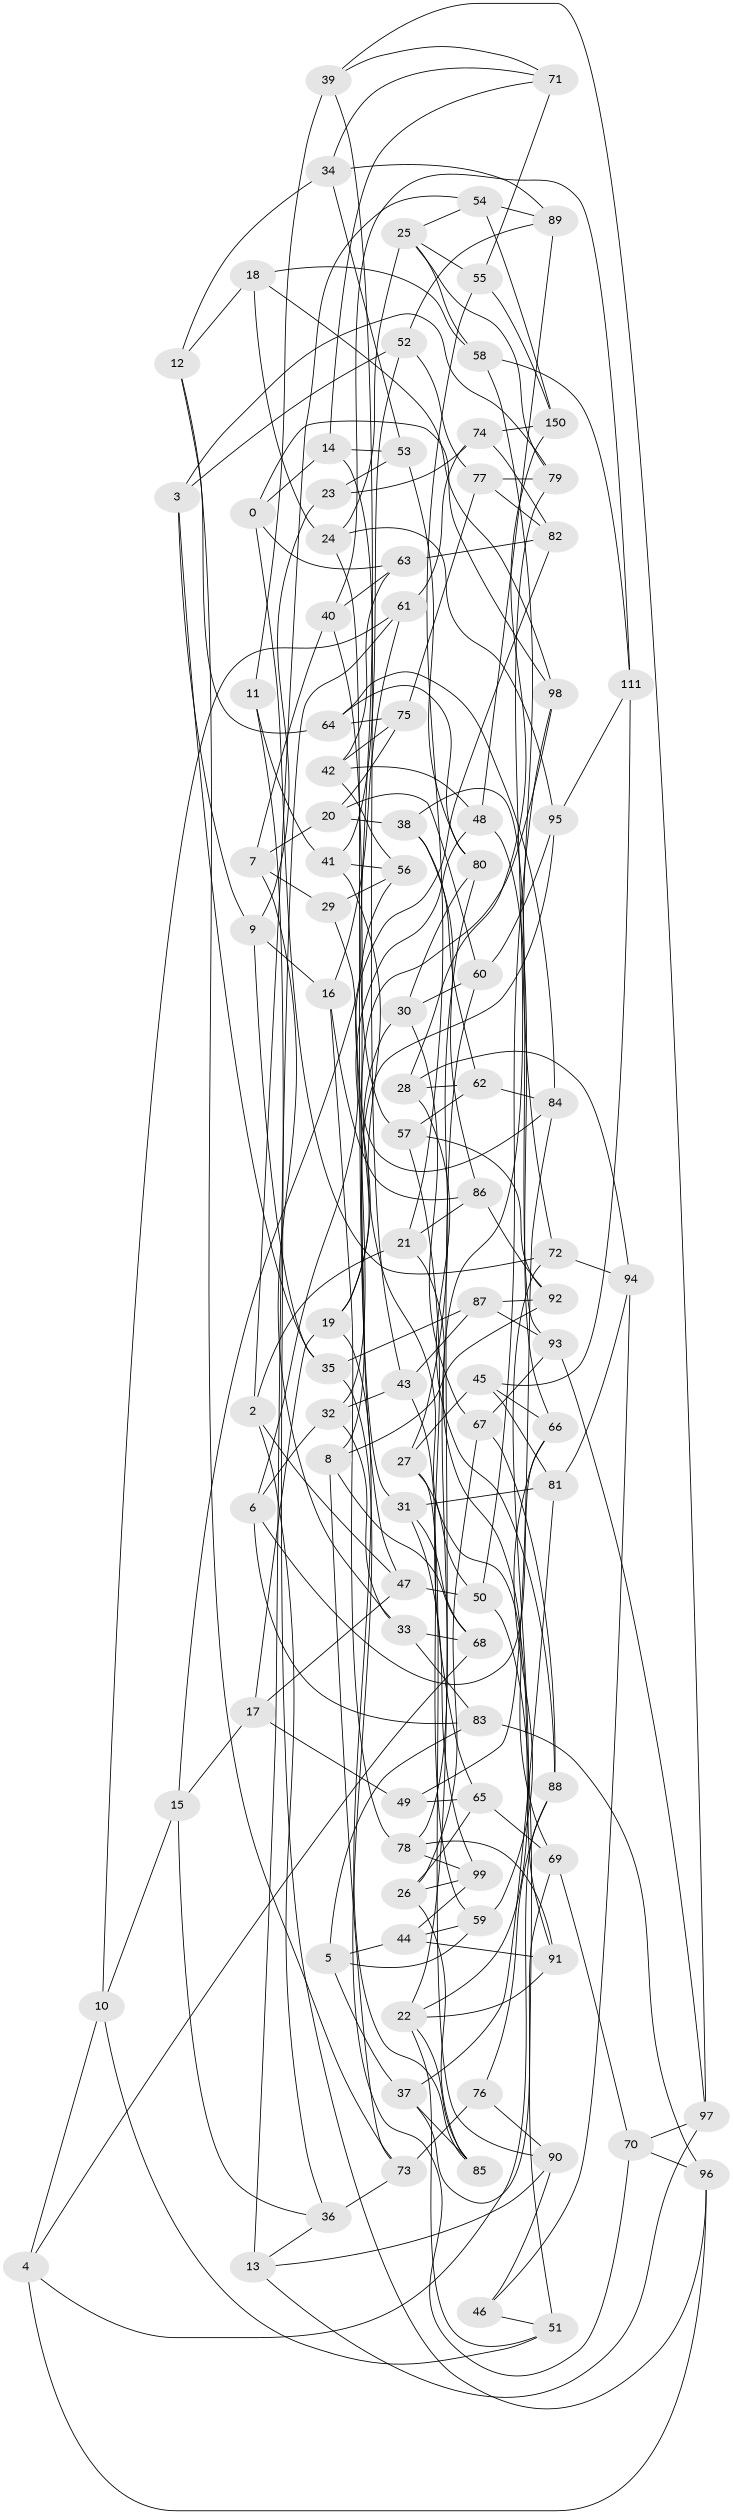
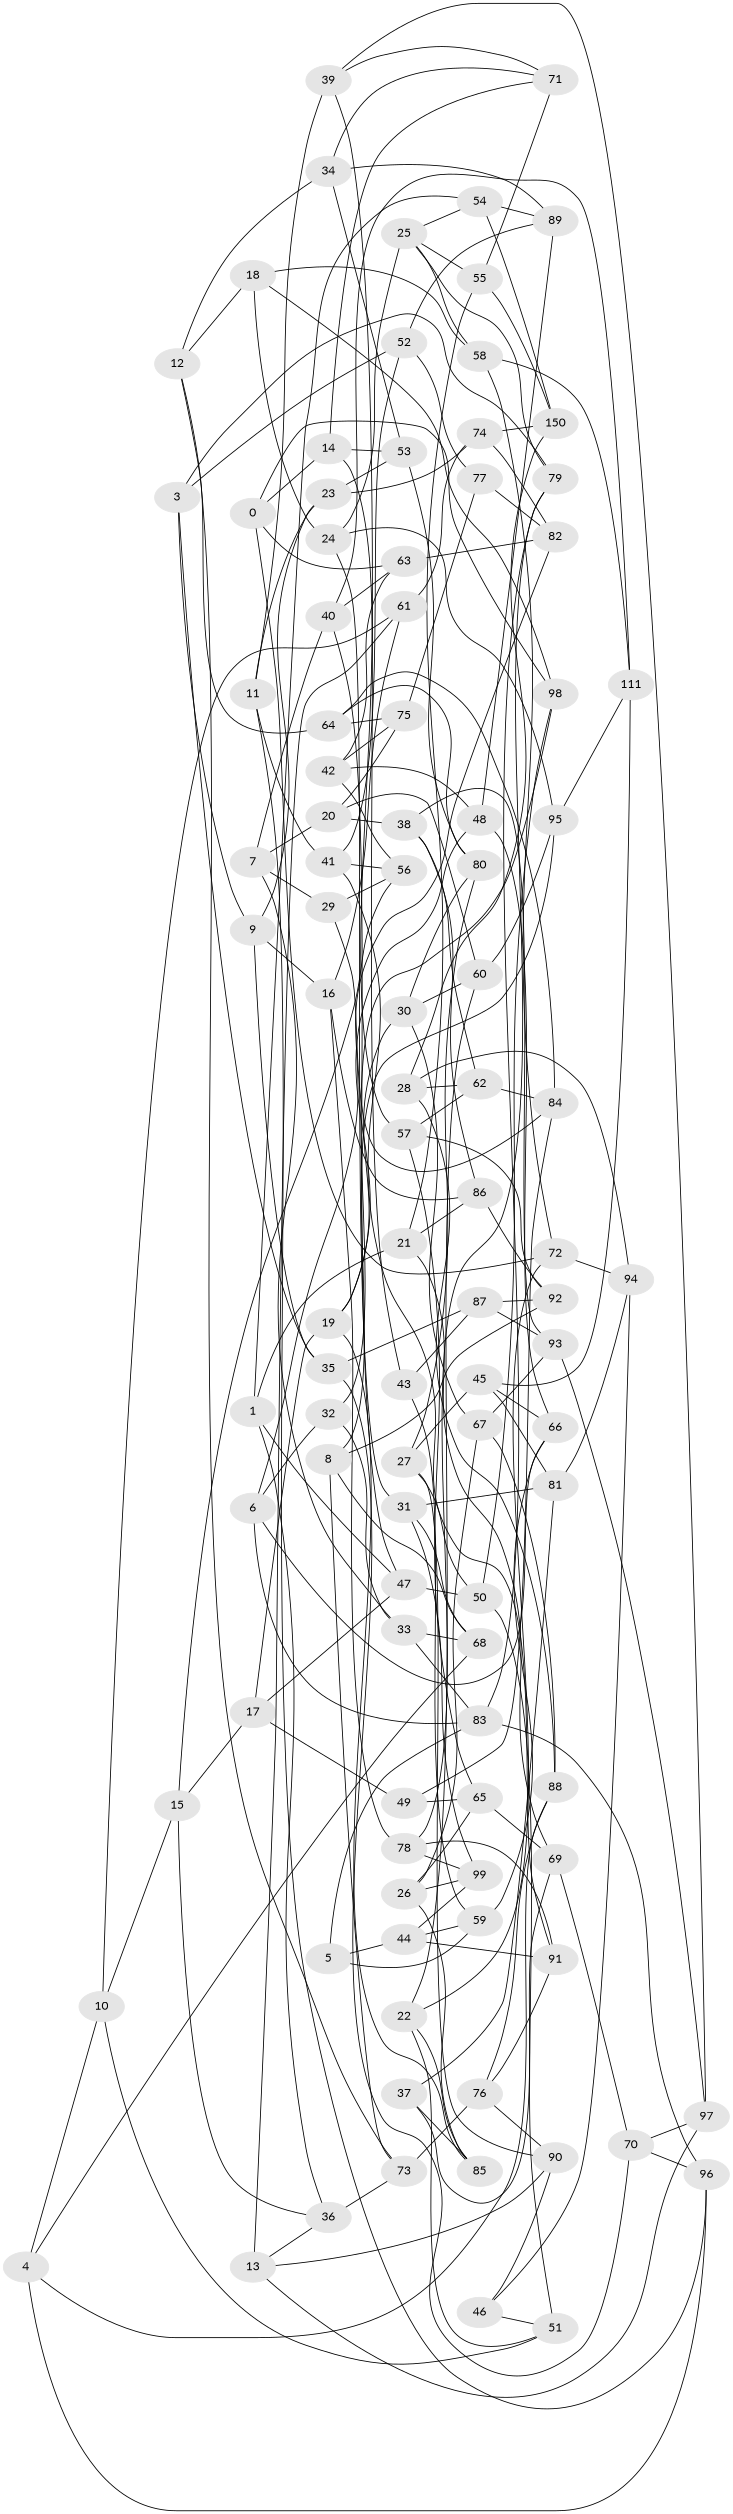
  graph {
    fontname=Lato
    rankdir=LR
    node [color=gray90 fontname=Lato style=filled]
    edge [fontname=Lato]
    n1 [label=0]
    14
    63
    72
    98
    53
    57
    71
    82
    94
-   2
+   2 [label=1]
    21
    36
    47
    54
    86
    55
    69
    73
    50
    n21 [label=150]
    89
    3
    9
    35
    52
    79
    16
    23
    70
    87
    77
    4
    10
    68
    88
    96
    15
    51
    61
    5
    37
    44
    59
    83
    85
    81
    99
    91
    66
    6
    32
    33
    43
    7
    20
    29
    40
    38
    60
    75
    56
    84
    n64 [label=111]
    8
    92
    95
    76
    78
    74
    17
    11
    39
    41
    97
    12
    18
    34
    64
    24
    58
    80
    13
    90
    65
    62
    19
    49
    30
    48
    25
    31
    67
    93
    22
    26
    27
    45
    28
    42
    46
    n1 -- 14
    n1 -- 63
    n1 -- 72
    n1 -- 98
    14 -- 53
    14 -- 57
    14 -- 71
    63 -- 82
    72 -- 94
    53 -- 80
    57 -- 92
    57 -- 65
    57 -- 62
    2 -- 21
    2 -- 36
    2 -- 47
    2 -- 54
    21 -- 86
    21 -- 55
    21 -- 69
    36 -- 73
    47 -- 50
    54 -- n21
    54 -- 89
    86 -- 92
    55 -- 71
    55 -- n21
    69 -- 70
    73 -- 76
    50 -- 98
    50 -- 51
    3 -- 9
    3 -- 35
    3 -- 52
    3 -- 79
    9 -- 35
    9 -- 16
    9 -- 23
    35 -- 70
    35 -- 87
    52 -- 89
    52 -- 77
    16 -- 86
    16 -- 61
    16 -- 78
    23 -- 53
    23 -- 74
    70 -- 96
    70 -- 97
    87 -- 92
    87 -- 93
    77 -- 82
-   77 -- 79
+   83 -- 79
    4 -- 10
    4 -- 68
    4 -- 88
    4 -- 96
    10 -- 15
    10 -- 51
    10 -- 61
    15 -- 36
    15 -- 56
    15 -- 17
    61 -- 74
-   5 -- 37
    5 -- 44
    5 -- 59
    5 -- 83
    37 -- 69
    37 -- 85
    37 -- 81
    44 -- 59
    44 -- 99
    44 -- 91
    59 -- 66
    83 -- 96
    81 -- 94
    6 -- 82
    6 -- 83
    6 -- 66
    6 -- 32
    32 -- 98
    32 -- 33
-   32 -- 43
    33 -- 68
    33 -- 83
    43 -- 87
    43 -- 59
    7 -- 33
    7 -- 20
    7 -- 29
    7 -- 40
    20 -- 38
    20 -- 60
    20 -- 75
    29 -- 56
    29 -- 84
    40 -- 63
    40 -- 47
    40 -- n64
    38 -- 86
    38 -- 62
    38 -- 93
    60 -- 95
    75 -- 77
    8 -- 73
    8 -- 68
    8 -- 92
    8 -- 95
    95 -- n64
    76 -- 88
-   22 -- 91
+   76 -- 91
    76 -- 90
    78 -- 79
    78 -- 99
    78 -- 91
    74 -- 82
    74 -- n21
    17 -- 47
    17 -- 19
    17 -- 49
+   11 -- 23
    11 -- 96
    11 -- 39
    11 -- 41
    39 -- 71
    39 -- 43
    39 -- 97
    41 -- 52
    41 -- 91
    41 -- 56
    12 -- 73
    12 -- 18
    12 -- 34
    12 -- 64
    18 -- 98
    18 -- 24
    18 -- 58
    34 -- 53
    34 -- 71
    34 -- 89
    64 -- 75
    64 -- 84
    64 -- 80
    24 -- 95
    24 -- 25
    24 -- 31
    58 -- 72
    58 -- n64
    13 -- 36
    13 -- 61
    13 -- 97
    13 -- 90
    65 -- 69
    62 -- 84
    19 -- 85
    19 -- 30
    19 -- 48
    49 -- 84
    49 -- 65
    30 -- 60
    30 -- 80
    30 -- 67
    48 -- 89
    48 -- 66
    25 -- 54
    25 -- 55
    25 -- 79
    25 -- 58
    31 -- 68
    31 -- 81
    31 -- 99
    67 -- 88
    67 -- 93
    93 -- 97
    22 -- 72
    22 -- 51
    22 -- 85
    22 -- 60
    26 -- 85
    26 -- 99
    26 -- 65
    26 -- 67
    27 -- 50
    27 -- 80
    27 -- 90
    27 -- 45
    45 -- 81
    45 -- 66
    45 -- n64
    28 -- 94
    28 -- n21
    28 -- 88
    28 -- 62
    42 -- 63
    42 -- 75
    42 -- 56
    42 -- 48
    46 -- 94
    46 -- 51
    46 -- 90
  }
